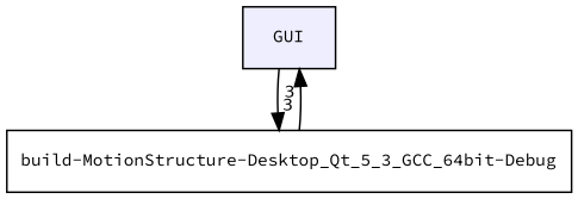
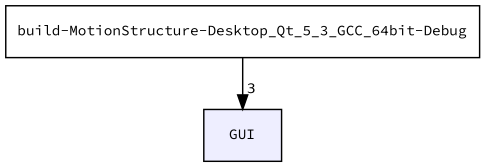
  digraph {
    compound=true
    fontname="Source Code Pro"
    node [fontname="Source Code Pro" fontsize=10 shape=box]
    edge [headlabel=3 labeldistance=1.5 labelfontname=Helvetica labelfontsize=10 fontname="Source Code Pro"]
    n1 [fillcolor="#eeeeff" label=GUI pencolor=black style=filled]
    n2 [label="build-MotionStructure-Desktop_Qt_5_3_GCC_64bit-Debug"]
-   n1 -> n2
    n2 -> n1
  }
